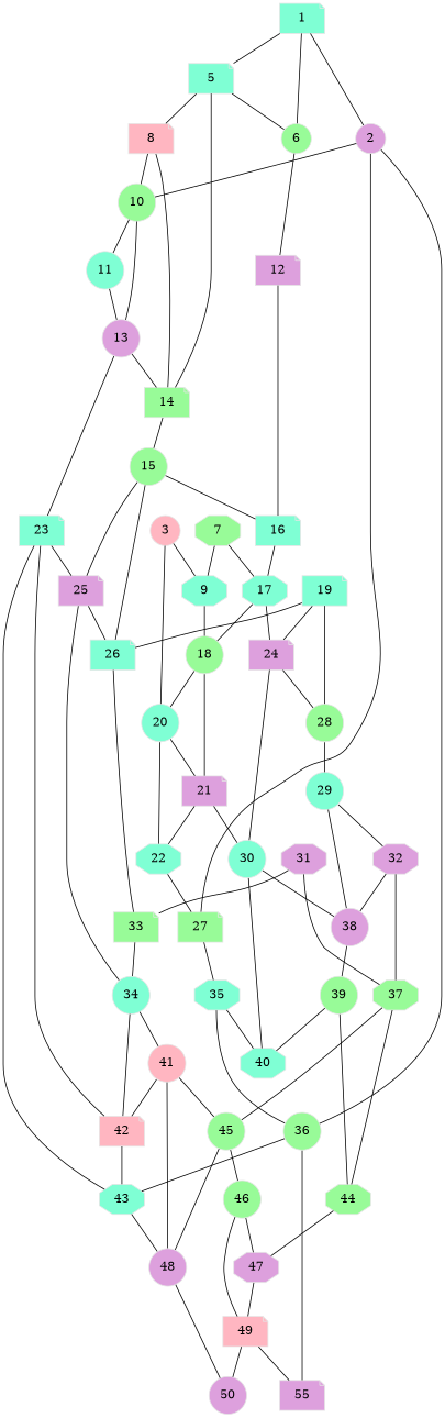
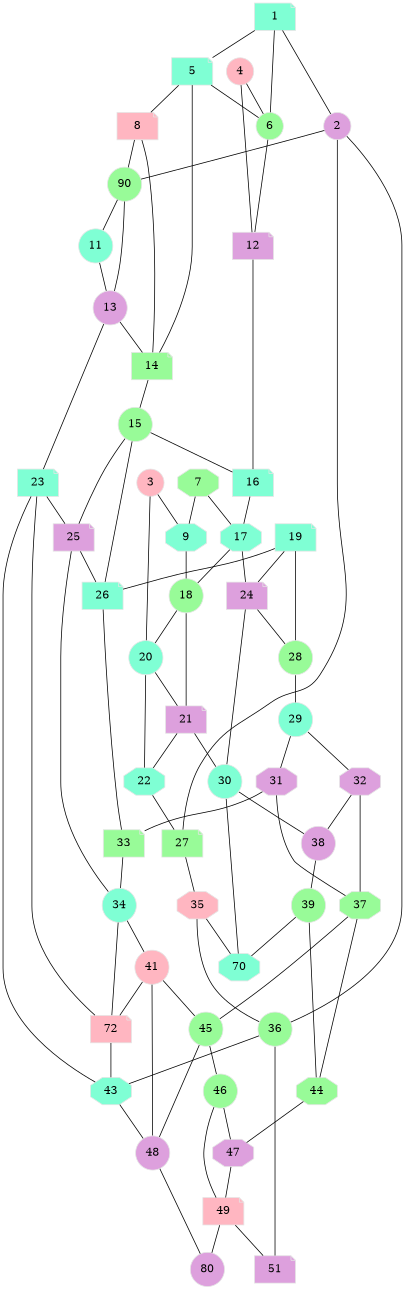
  graph {
    node [color=gray90 fillcolor=aquamarine shape=circle style=filled]
    edge [weight=1.0]
    1 [shape=note]
    2 [fillcolor=plum]
    5 [shape=note]
    6 [fillcolor=palegreen]
-   10 [fillcolor=palegreen]
+   10 [fillcolor=palegreen label=90]
    27 [fillcolor=palegreen shape=note]
    36 [fillcolor=palegreen]
    8 [fillcolor=lightpink shape=note]
    14 [fillcolor=palegreen shape=note]
    12 [fillcolor=plum shape=note]
    3 [fillcolor=lightpink]
    9 [shape=octagon]
    20
    11
    13 [fillcolor=plum]
-   35 [shape=octagon]
+   35 [fillcolor=lightpink shape=octagon]
    43 [shape=octagon]
-   51 [fillcolor=plum shape=note label=55]
+   51 [fillcolor=plum shape=note]
    18 [fillcolor=palegreen]
    21 [fillcolor=plum shape=note]
    22 [shape=octagon]
+   4 [fillcolor=lightpink]
    7 [fillcolor=palegreen shape=octagon]
    17 [shape=octagon]
    16 [shape=note]
    15 [fillcolor=palegreen]
    24 [fillcolor=plum shape=note]
    23 [shape=note]
    25 [fillcolor=plum shape=note]
-   42 [fillcolor=lightpink shape=note]
+   42 [fillcolor=lightpink shape=note label=72]
    26 [shape=note]
    34
    33 [fillcolor=palegreen shape=note]
    28 [fillcolor=palegreen]
    30
    19 [shape=note]
    29
    38 [fillcolor=plum]
-   40 [shape=octagon]
+   40 [shape=octagon label=70]
    48 [fillcolor=plum]
    41 [fillcolor=lightpink]
    31 [fillcolor=plum shape=octagon]
    32 [fillcolor=plum shape=octagon]
    37 [fillcolor=palegreen shape=octagon]
    39 [fillcolor=palegreen]
    44 [fillcolor=palegreen shape=octagon]
    45 [fillcolor=palegreen]
    47 [fillcolor=plum shape=octagon]
    46 [fillcolor=palegreen]
-   50 [fillcolor=plum]
+   50 [fillcolor=plum label=80]
    49 [fillcolor=lightpink shape=note]
    1 -- 2
    1 -- 5
    1 -- 6
    2 -- 10
    2 -- 27
    2 -- 36 [weight=2.0]
    5 -- 6
    5 -- 8
    5 -- 14
    6 -- 12
    10 -- 11 [weight=2.0]
    10 -- 13
    27 -- 35
    36 -- 43
    36 -- 51 [weight=2.0]
    8 -- 10 [weight=2.0]
    8 -- 14
    14 -- 15
    12 -- 16 [weight=2.0]
    3 -- 9
    3 -- 20
    9 -- 18
    20 -- 21
    20 -- 22
    11 -- 13
    13 -- 14
    13 -- 23
    35 -- 36
    35 -- 40 [weight=2.0]
    43 -- 48
    18 -- 20
    18 -- 21
    21 -- 22
    21 -- 30
    22 -- 27 [weight=2.0]
+   4 -- 6
+   4 -- 12
    7 -- 9 [weight=2.0]
    7 -- 17
    17 -- 18
    17 -- 24
    16 -- 17
    15 -- 16
    15 -- 25
    15 -- 26
    24 -- 28
    24 -- 30
    23 -- 43
    23 -- 25
    23 -- 42
    25 -- 26
    25 -- 34
    42 -- 43
    26 -- 33
    34 -- 42
    34 -- 41
    33 -- 34
    28 -- 29 [weight=2.0]
    30 -- 38
    30 -- 40
    19 -- 24
    19 -- 26
    19 -- 28
-   29 -- 38
+   29 -- 31
    29 -- 32
    38 -- 39
    48 -- 50
    41 -- 42
    41 -- 48
    41 -- 45
    31 -- 33 [weight=2.0]
    31 -- 37
    32 -- 38 [weight=2.0]
    32 -- 37
    37 -- 44
    37 -- 45
    39 -- 40
    39 -- 44
    44 -- 47 [weight=2.0]
    45 -- 48
    45 -- 46
    47 -- 49
    46 -- 47
    46 -- 49
    49 -- 51
    49 -- 50
  }
